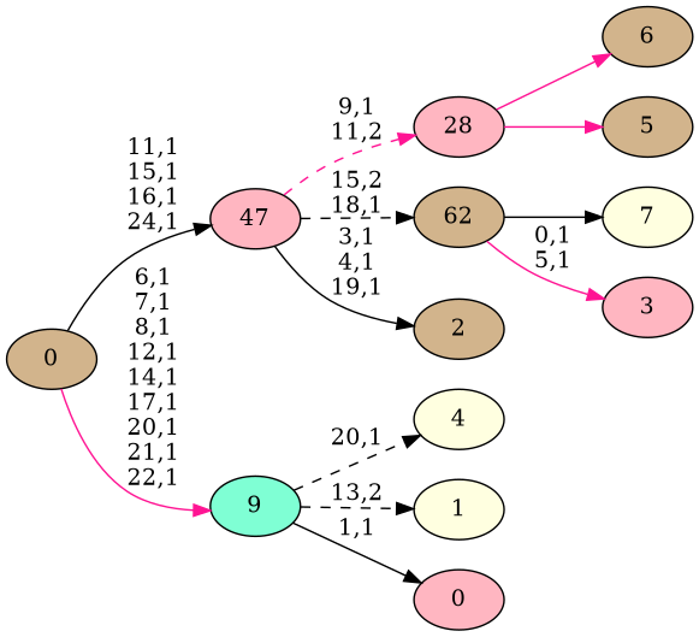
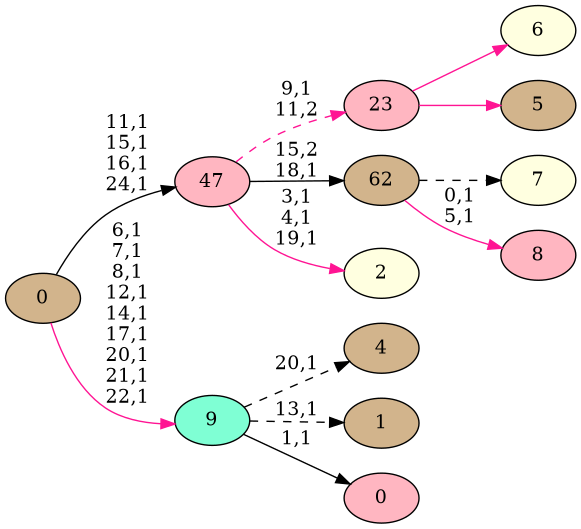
  digraph {
    rankdir=LR
    node [fillcolor=lightyellow style=filled]
    edge [color=black style=solid]
    n1 [label=7]
-   n2 [fillcolor=tan label=6]
+   n2 [label=6]
    n3 [fillcolor=tan label=5]
-   28 [fillcolor=lightpink]
-   n5 [label=4]
-   n6 [fillcolor=lightpink label=3]
+   28 [fillcolor=lightpink label=23]
+   n5 [fillcolor=tan label=4]
+   n6 [fillcolor=lightpink label=8]
    n7 [fillcolor=tan label=62]
-   n8 [fillcolor=tan label=2]
+   n8 [label=2]
    n9 [fillcolor=lightpink label=47]
-   n10 [label=1]
+   n10 [fillcolor=tan label=1]
    n11 [fillcolor=lightpink label=0]
    9 [fillcolor=aquamarine]
    0 [fillcolor=tan]
    28 -> n2 [color=deeppink]
    28 -> n3 [color=deeppink]
-   n7 -> n1
+   n7 -> n1 [style=dashed]
    n7 -> n6 [color=deeppink label="0,1\n5,1"]
    n9 -> 28 [color=deeppink label="9,1\n11,2" style=dashed]
-   n9 -> n7 [label="15,2\n18,1" style=dashed]
-   n9 -> n8 [label="3,1\n4,1\n19,1"]
+   n9 -> n7 [label="15,2\n18,1"]
+   n9 -> n8 [color=deeppink label="3,1\n4,1\n19,1"]
    9 -> n5 [label="20,1" style=dashed]
-   9 -> n10 [label="13,2" style=dashed]
+   9 -> n10 [label="13,1" style=dashed]
    9 -> n11 [label="1,1"]
    0 -> n9 [label="11,1\n15,1\n16,1\n24,1"]
    0 -> 9 [color=deeppink label="6,1\n7,1\n8,1\n12,1\n14,1\n17,1\n20,1\n21,1\n22,1"]
  }
